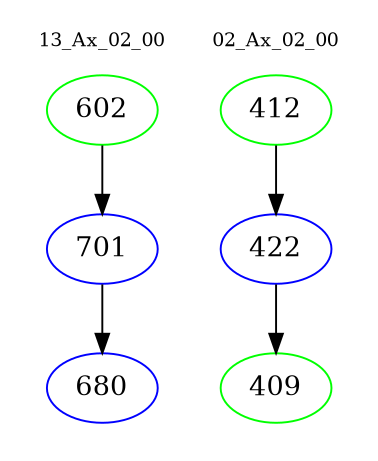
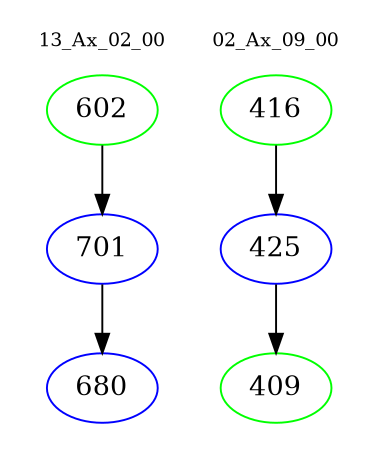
  digraph {
    node [color=green]
    edge [color=black]
    n1 [label=602]
    n2 [color=blue label=701]
    n3 [color=blue label=680]
-   n4 [label=412]
-   n5 [color=blue label=422]
+   n4 [label=416]
+   n5 [color=blue label=425]
    n6 [label=409]
    subgraph cluster_1 {
      color=white
      fontsize=10
      label="13_Ax_02_00"
      n1
      n2
      n3
    }
    subgraph cluster_2 {
      color=white
      fontsize=10
-     label="02_Ax_02_00"
+     label="02_Ax_09_00"
      n4
      n5
      n6
    }
    n1 -> n2
    n2 -> n3
    n4 -> n5
    n5 -> n6
  }
